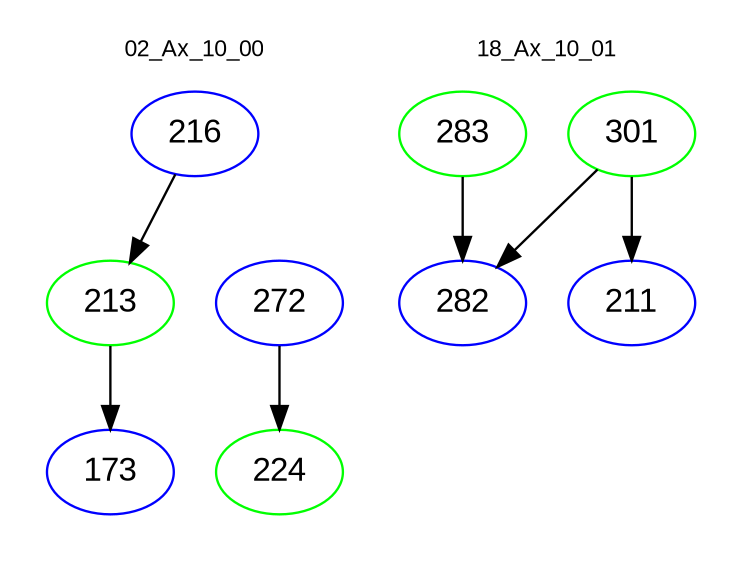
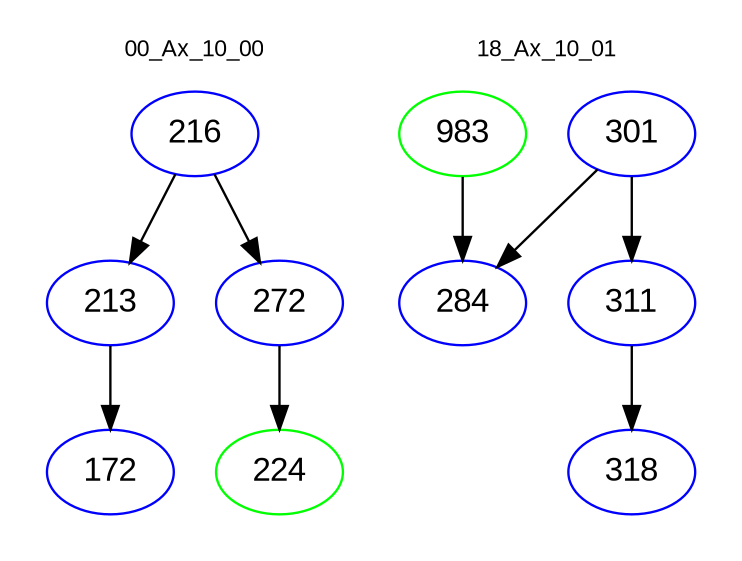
  digraph {
    fontname="Liberation Sans"
    node [color=blue fontname="Liberation Sans"]
    edge [color=black fontname="Liberation Sans"]
    n1 [label=216]
-   n2 [color=green label=213]
+   n2 [label=213]
    n3 [label=272]
-   n4 [label=173]
+   n4 [label=172]
    n5 [color=green label=224]
-   n6 [color=green label=301]
-   n7 [label=282]
-   n8 [label=211]
-   n9 [color=green label=283]
+   n6 [label=301]
+   n7 [label=284]
+   n8 [label=311]
+   n9 [color=green label=983]
+   n10 [label=318]
    subgraph cluster_1 {
      color=white
      fontsize=10
-     label="02_Ax_10_00"
+     label="00_Ax_10_00"
      n1
      n2
      n3
      n4
      n5
    }
    subgraph cluster_2 {
      color=white
      fontsize=10
      label="18_Ax_10_01"
      n6
      n7
      n8
      n9
+     n10
    }
    n1 -> n2
+   n1 -> n3
    n2 -> n4
    n3 -> n5
    n6 -> n7
    n6 -> n8
+   n8 -> n10
    n9 -> n7
  }
